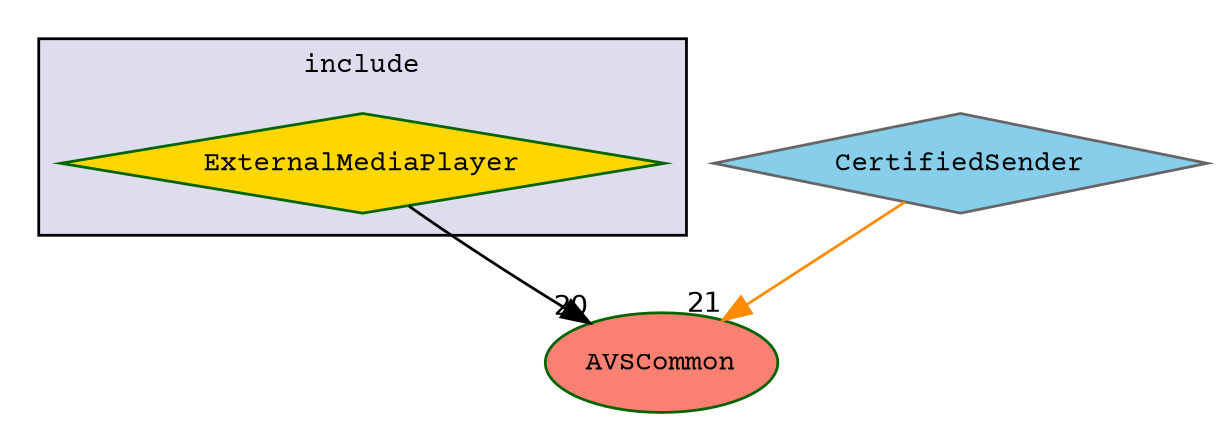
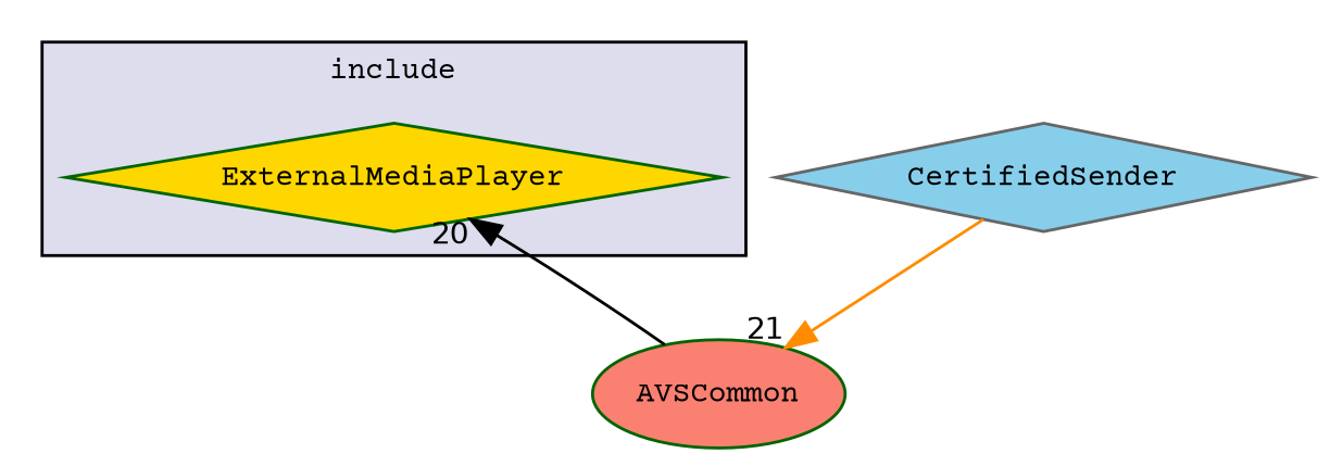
  digraph {
    compound=true
    fontname="Courier Prime"
    node [color=darkgreen fontname="Courier Prime" fontsize=10 shape=diamond style=filled]
    edge [fontname="Courier Prime" labeldistance=1.5 labelfontname=Helvetica labelfontsize=10]
    n1 [fillcolor=gold label=ExternalMediaPlayer pencolor=black]
    n2 [fillcolor=salmon label=AVSCommon shape=ellipse]
    n3 [color=gray40 fillcolor=skyblue label=CertifiedSender]
    subgraph cluster_1 {
      bgcolor="#ddddee"
      fontsize=10
      label=include
      pencolor=black
      n1
    }
-   n1 -> n2 [color=black headlabel=20]
+   n2 -> n1 [color=black headlabel=20]
    n3 -> n2 [color=darkorange headlabel=21]
  }
